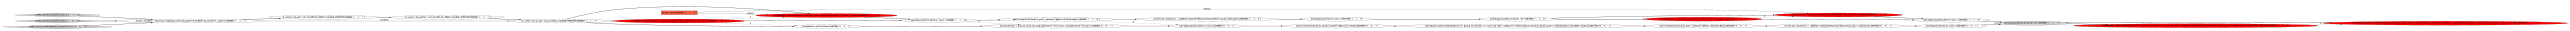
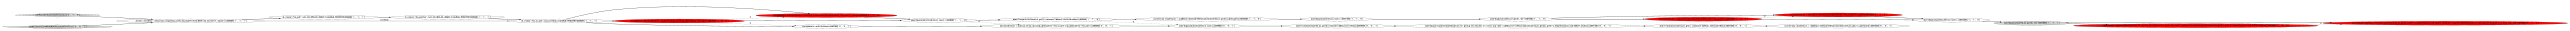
  digraph {
    fontname="Roboto Mono"
    rankdir=LR
    node [fillcolor=white fontname="Roboto Mono" shape=ellipse style=filled]
    edge [fontname="Roboto Mono" style=bold]
-   n1 [fillcolor=tomato label="boolean useAsync@@@2@@@['0', '1', '0']" shape=box]
    n2 [fillcolor=red label="List<OpResult> multiChildrenList = multi(zk,Arrays.asList(Op.getChildren(\"/foo_auth\")),useAsync)@@@7@@@['0', '1', '0']"]
    n3 [fillcolor=red label="multiChildrenList = multi(zk,Arrays.asList(Op.getChildren(\"/foo_no_auth\")),useAsync)@@@13@@@['0', '1', '0']"]
    n4 [label="assertEquals(multiChildrenList.size(),1)@@@8@@@['1', '1', '0']"]
    n5 [label="assertEquals(multiChildrenList.size(),1)@@@14@@@['1', '1', '0']"]
    n6 [fillcolor=lightgray label="assertEquals(childrenList.get(0),\"bar\")@@@15@@@['1', '1', '1']"]
    n7 [fillcolor=red label="assertEquals(((OpResult.ErrorResult)multiChildrenList.get(0)).getErr(),KeeperException.Code.NOAUTH.intValue(),\"Expected NoAuthException for getting the children of a write only node\")@@@16@@@['0', '1', '0']"]
    n8 [fillcolor=red label="assertEquals(\"Expected NoAuthException for getting the children of a write only node\",((OpResult.ErrorResult)multiChildrenList.get(0)).getErr(),KeeperException.Code.NOAUTH.intValue())@@@16@@@['1', '0', '0']"]
    n9 [fillcolor=red label="List<OpResult> multiChildrenList = multi(zk,Arrays.asList(Op.getChildren(\"/foo_auth\")))@@@7@@@['1', '0', '0']"]
    n10 [label="List<OpResult> multiChildrenList@@@7@@@['0', '0', '1']"]
    n11 [label="multiChildrenList = multi(zk,Arrays.asList(Op.getChildren(\"/foo_no_auth\"),Op.getChildren(\"/foo_auth\")))@@@8@@@['0', '0', '1']"]
    n12 [label="assertTrue(multiChildrenList.get(0) instanceof OpResult.GetChildrenResult)@@@9@@@['1', '1', '0']"]
    n13 [label="zk.create(\"/foo_auth\",null,Ids.OPEN_ACL_UNSAFE,CreateMode.PERSISTENT)@@@4@@@['1', '1', '1']"]
    n14 [label="zk.create(\"/foo_auth/bar\",null,Ids.READ_ACL_UNSAFE,CreateMode.PERSISTENT)@@@5@@@['1', '1', '1']"]
    n15 [label="zk.create(\"/foo_no_auth\",null,writeOnly,CreateMode.PERSISTENT)@@@6@@@['1', '1', '1']"]
    n16 [label="assertEquals(multiChildrenList.size(),2)@@@9@@@['0', '0', '1']"]
    n17 [label="List<ACL> writeOnly = Collections.singletonList(new ACL(ZooDefs.Perms.WRITE,new Id(\"world\",\"anyone\")))@@@3@@@['1', '1', '1']"]
    n18 [label="List<String> childrenList = ((OpResult.GetChildrenResult)multiChildrenList.get(1)).getChildren()@@@13@@@['0', '0', '1']"]
-   n19 [label="assertEquals(childrenList.size(),1)@@@14@@@['0', '0', '1']"]
    n20 [label="List<String> childrenList = ((OpResult.GetChildrenResult)multiChildrenList.get(0)).getChildren()@@@10@@@['1', '1', '0']"]
    n21 [label="assertTrue(multiChildrenList.get(1) instanceof OpResult.GetChildrenResult)@@@12@@@['0', '0', '1']"]
    n22 [fillcolor=lightgray label="testMultiGetChildrenAuthentication['0', '1', '0']" shape=diamond]
    n23 [label="assertTrue(multiChildrenList.get(0) instanceof OpResult.ErrorResult)@@@10@@@['0', '0', '1']"]
    n24 [label="assertEquals(\"Expected NoAuthException for getting the children of a write only node\",((OpResult.ErrorResult)multiChildrenList.get(0)).getErr(),KeeperException.Code.NOAUTH.intValue())@@@11@@@['0', '0', '1']"]
    n25 [label="assertEquals(childrenList.size(),1)@@@11@@@['1', '1', '0']"]
    n26 [label="assertEquals(childrenList.get(0),\"bar\")@@@12@@@['1', '1', '0']"]
-   n27 [fillcolor=lightgray label="testMultiGetChildrenAuthentication['1', '0', '0']" shape=diamond]
    n28 [fillcolor=red label="multiChildrenList = multi(zk,Arrays.asList(Op.getChildren(\"/foo_no_auth\")))@@@13@@@['1', '0', '0']"]
    n29 [fillcolor=lightgray label="testMultiGetChildrenMixedAuthenticationErrorFirst['0', '0', '1']" shape=diamond]
-   n1 -> n2 [label=useAsync style=solid]
-   n1 -> n3 [label=useAsync style=solid]
    n2 -> n4
    n3 -> n5
    n4 -> n11 [label=0 style=dashed]
    n4 -> n12
    n5 -> n6
    n6 -> n7
    n6 -> n8
    n8 -> n7 [label=0 style=dashed]
    n9 -> n2 [label=0 style=dashed]
    n9 -> n4
    n9 -> n10 [label=0 style=dashed]
    n10 -> n11
    n11 -> n16
    n12 -> n16 [label=0 style=dashed]
    n12 -> n20
    n13 -> n14
    n14 -> n15
    n15 -> n2
    n15 -> n9
    n15 -> n10
    n16 -> n23
    n17 -> n13
    n17 -> n15 [label=writeOnly style=solid]
-   n18 -> n19
-   n19 -> n6
    n20 -> n25
    n21 -> n18
    n22 -> n17
    n23 -> n24
    n24 -> n21
    n25 -> n26
    n26 -> n3
    n26 -> n28
-   n27 -> n17
    n28 -> n3 [label=0 style=dashed]
    n28 -> n5
    n29 -> n17
  }
